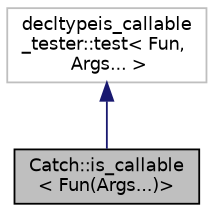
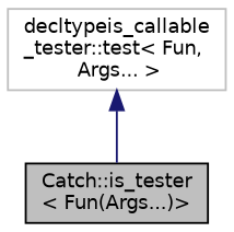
  digraph {
    node [fontname=Helvetica fontsize=10 shape=record style=filled]
-   n1 [color=black fillcolor=grey75 fontcolor=black height=0.2 label="Catch::is_callable\l\< Fun(Args...)\>" width=0.4]
+   n1 [color=black fillcolor=grey75 fontcolor=black height=0.2 label="Catch::is_tester\l\< Fun(Args...)\>" width=0.4]
    n2 [color=grey75 fillcolor=white height=0.2 label="decltypeis_callable\l_tester::test\< Fun,\l Args... \>" width=0.4]
    n2 -> n1 [color=midnightblue dir=back fontname=Helvetica fontsize=10 labelfontname=Helvetica labelfontsize=10 style=solid]
  }
